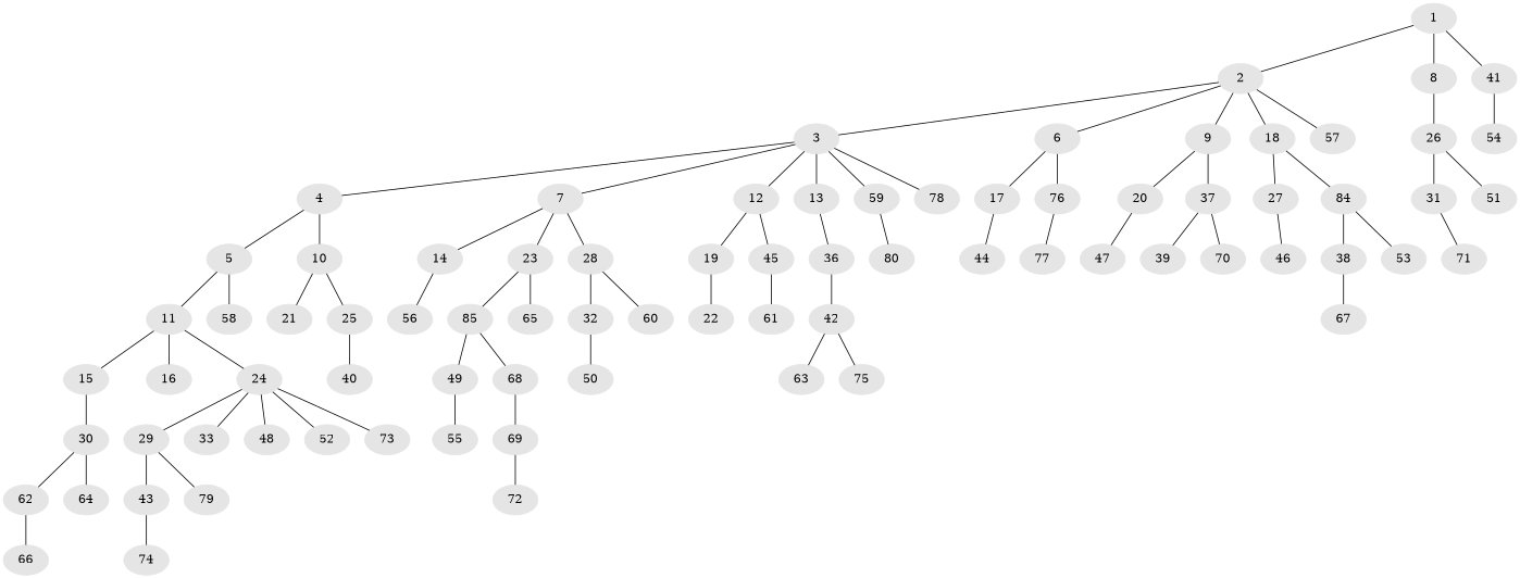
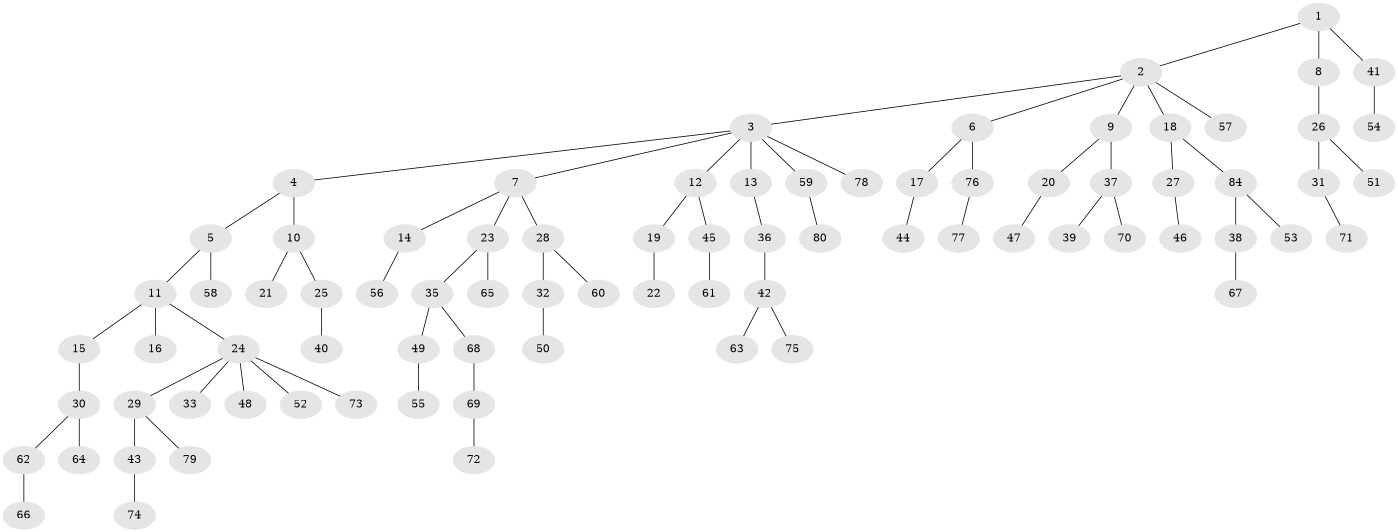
  graph {
    node [color=gray90 style=filled]
    1
    2
    8
    41
    3
    6
    9
    18
    57
    26
    54
    4
    7
    12
    13
    59
    78
    17
    76
    20
    37
    27
    n23 [label=84]
    5
    10
    14
    23
    28
    19
    45
    36
    80
    11
    58
    21
    25
    15
    16
    24
    44
    77
    56
-   35 [label=85]
+   35
    65
    32
    60
    31
    51
    47
    39
    70
    40
    30
    29
    33
    48
    52
    73
    22
    61
    42
    62
    64
    46
    38
    53
    49
    68
    43
    79
    71
    50
    74
    66
    67
    55
    69
    63
    75
    72
    1 -- 2
    1 -- 8
    1 -- 41
    2 -- 3
    2 -- 6
    2 -- 9
    2 -- 18
    2 -- 57
    8 -- 26
    41 -- 54
    3 -- 4
    3 -- 7
    3 -- 12
    3 -- 13
    3 -- 59
    3 -- 78
    6 -- 17
    6 -- 76
    9 -- 20
    9 -- 37
    18 -- 27
    18 -- n23
    26 -- 31
    26 -- 51
    4 -- 5
    4 -- 10
    7 -- 14
    7 -- 23
    7 -- 28
    12 -- 19
    12 -- 45
    13 -- 36
    59 -- 80
    17 -- 44
    76 -- 77
    20 -- 47
    37 -- 39
    37 -- 70
    27 -- 46
    n23 -- 38
    n23 -- 53
    5 -- 11
    5 -- 58
    10 -- 21
    10 -- 25
    14 -- 56
    23 -- 35
    23 -- 65
    28 -- 32
    28 -- 60
    19 -- 22
    45 -- 61
    36 -- 42
    11 -- 15
    11 -- 16
    11 -- 24
    25 -- 40
    15 -- 30
    24 -- 29
    24 -- 33
    24 -- 48
    24 -- 52
    24 -- 73
    35 -- 49
    35 -- 68
    32 -- 50
    31 -- 71
    30 -- 62
    30 -- 64
    29 -- 43
    29 -- 79
    42 -- 63
    42 -- 75
    62 -- 66
    38 -- 67
    49 -- 55
    68 -- 69
    43 -- 74
    69 -- 72
  }
